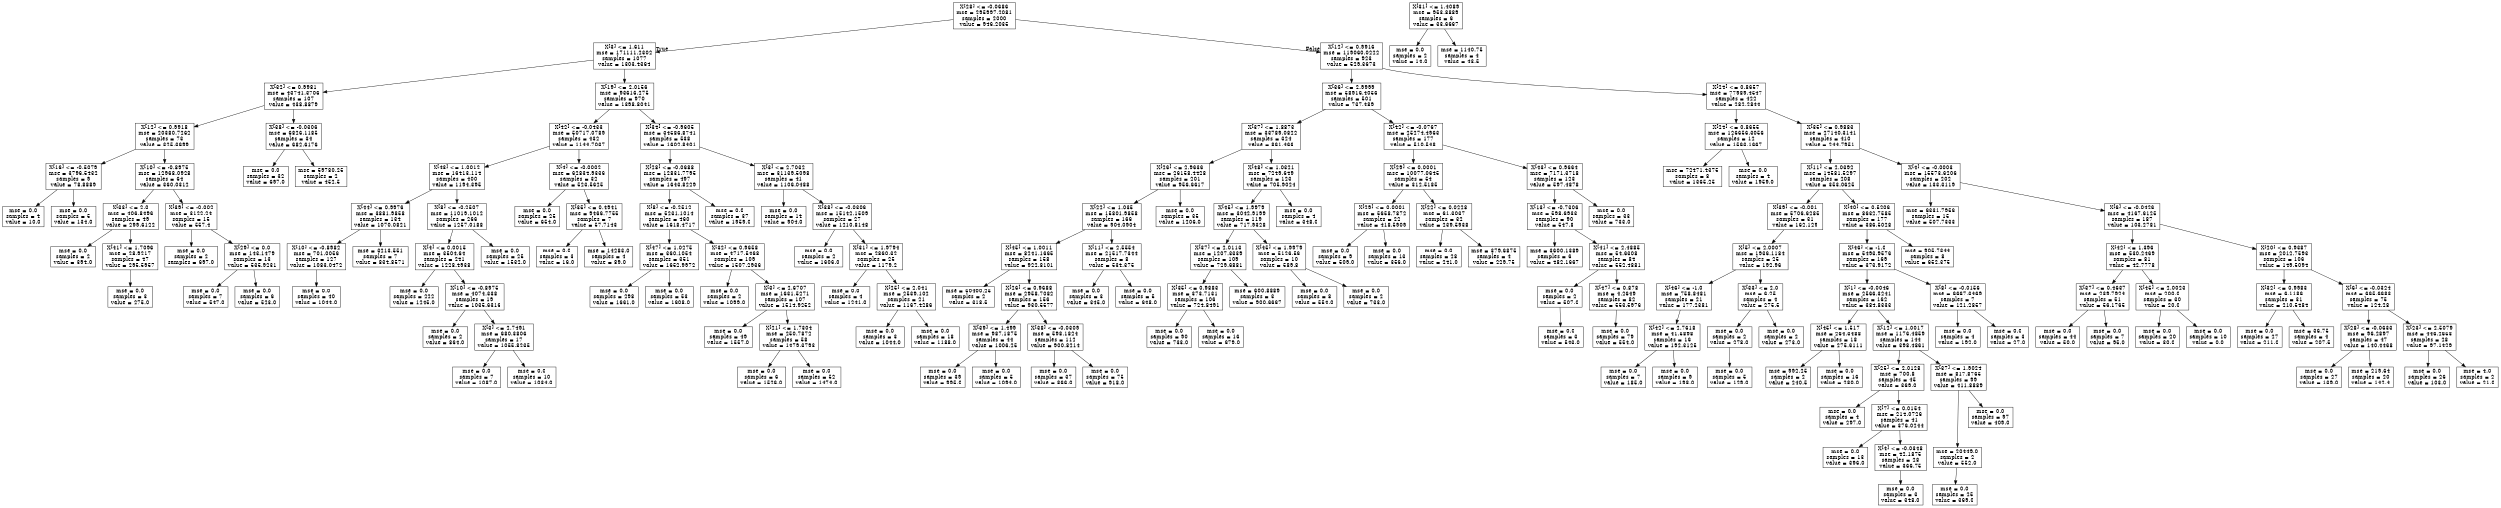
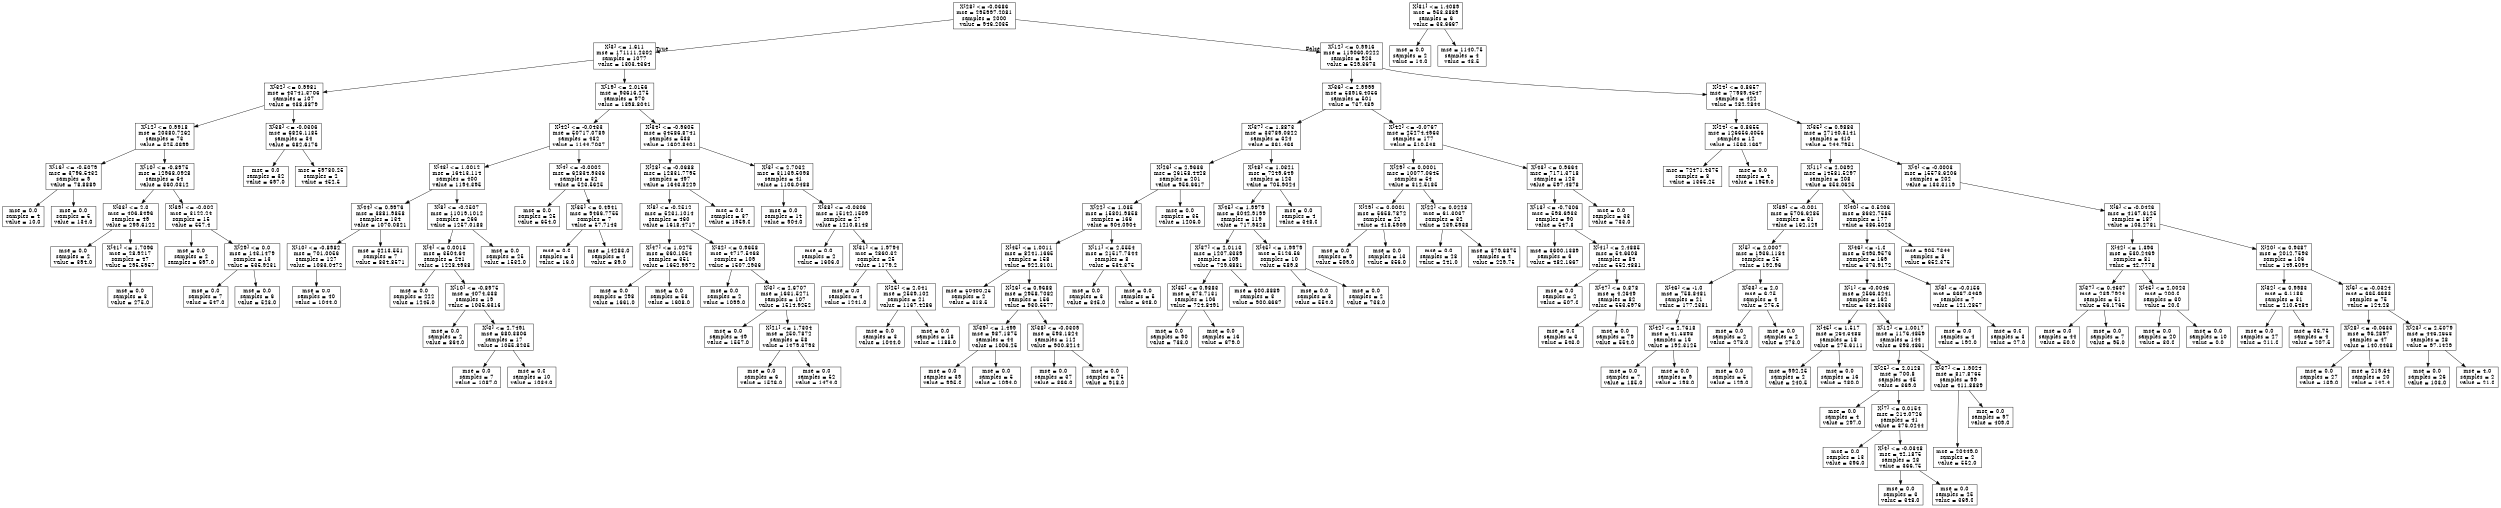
  digraph {
    node [shape=box]
    n1 [label="X[28] <= -0.0686\nmse = 295997.2081\nsamples = 2000\nvalue = 946.2035"]
    n2 [label="X[3] <= 1.611\nmse = 171111.2302\nsamples = 1077\nvalue = 1303.4364"]
    n3 [label="X[12] <= 0.9916\nmse = 119060.0222\nsamples = 923\nvalue = 529.3673"]
    n4 [label="X[32] <= 0.9981\nmse = 43741.3706\nsamples = 107\nvalue = 438.8879"]
    n5 [label="X[19] <= 2.0156\nmse = 93616.275\nsamples = 970\nvalue = 1398.8041"]
    n6 [label="X[36] <= 2.9999\nmse = 58916.4056\nsamples = 501\nvalue = 737.489"]
    n7 [label="X[24] <= 0.8657\nmse = 77989.4547\nsamples = 422\nvalue = 282.2844"]
    n8 [label="X[12] <= 0.9918\nmse = 20380.7262\nsamples = 73\nvalue = 325.3699"]
    n9 [label="X[38] <= -0.0306\nmse = 6826.1185\nsamples = 34\nvalue = 682.6176"]
    n10 [label="X[42] <= -0.0433\nmse = 50717.0789\nsamples = 432\nvalue = 1144.7037"]
    n11 [label="X[34] <= -0.9605\nmse = 34586.8741\nsamples = 538\nvalue = 1602.8401"]
    n12 [label="X[16] <= -0.5079\nmse = 3796.5432\nsamples = 9\nvalue = 78.8889"]
    n13 [label="X[10] <= -0.8975\nmse = 12968.0928\nsamples = 64\nvalue = 360.0312"]
    n14 [label="mse = 0.0\nsamples = 32\nvalue = 697.0"]
    n15 [label="mse = 59780.25\nsamples = 2\nvalue = 452.5"]
    n16 [label="mse = 0.0\nsamples = 4\nvalue = 10.0"]
    n17 [label="mse = 0.0\nsamples = 5\nvalue = 134.0"]
    n18 [label="X[33] <= 2.0\nmse = 406.8496\nsamples = 49\nvalue = 299.6122"]
    n19 [label="X[39] <= -0.002\nmse = 3122.24\nsamples = 15\nvalue = 557.4"]
    n20 [label="mse = 0.0\nsamples = 2\nvalue = 394.0"]
    n21 [label="X[41] <= 1.7096\nmse = 28.9217\nsamples = 47\nvalue = 295.5957"]
    n22 [label="mse = 0.0\nsamples = 2\nsamples = 697.0"]
    n23 [label="X[29] <= 0.0\nmse = 143.1479\nsamples = 13\nvalue = 535.9231"]
    n24 [label="mse = 0.0\nsamples = 3\nvalue = 275.0"]
    n25 [label="mse = 0.0\nsamples = 7\nvalue = 547.0"]
    n26 [label="mse = 0.0\nsamples = 6\nvalue = 523.0"]
    n27 [label="X[43] <= 1.0012\nmse = 16413.114\nsamples = 400\nvalue = 1194.395"]
    n28 [label="X[4] <= -0.0002\nmse = 62834.9336\nsamples = 32\nvalue = 523.5625"]
    n29 [label="X[28] <= -0.0688\nmse = 12831.7795\nsamples = 497\nvalue = 1643.8229"]
    n30 [label="X[3] <= 2.7032\nmse = 31139.5098\nsamples = 41\nvalue = 1106.0488"]
    n31 [label="X[44] <= 0.9976\nmse = 3881.9858\nsamples = 134\nvalue = 1070.0821"]
    n32 [label="X[8] <= -0.2507\nmse = 11019.1012\nsamples = 266\nvalue = 1257.0188"]
    n33 [label="mse = 0.0\nsamples = 25\nvalue = 654.0"]
    n34 [label="X[35] <= 0.4941\nmse = 9466.7755\nsamples = 7\nvalue = 57.7143"]
    n35 [label="X[10] <= -0.8982\nmse = 701.0056\nsamples = 127\nvalue = 1083.0472"]
    n36 [label="mse = 3213.551\nsamples = 7\nvalue = 834.8571"]
    n37 [label="X[4] <= 0.0015\nmse = 3504.64\nsamples = 241\nvalue = 1228.4938"]
    n38 [label="mse = 0.0\nsamples = 25\nvalue = 1532.0"]
    n39 [label="mse = 0.0\nsamples = 40\nvalue = 1044.0"]
    n40 [label="mse = 0.0\nsamples = 222\nvalue = 1245.0"]
    n41 [label="X[10] <= -0.8975\nmse = 4074.338\nsamples = 19\nvalue = 1035.6316"]
    n42 [label="mse = 0.0\nsamples = 2\nvalue = 864.0"]
    n43 [label="X[3] <= 2.7491\nmse = 680.3806\nsamples = 17\nvalue = 1055.8235"]
    n44 [label="mse = 0.0\nsamples = 7\nvalue = 1087.0"]
    n45 [label="mse = 0.0\nsamples = 10\nvalue = 1034.0"]
    n46 [label="mse = 0.0\nsamples = 3\nvalue = 16.0"]
    n47 [label="mse = 14283.0\nsamples = 4\nvalue = 89.0"]
    n48 [label="X[8] <= -0.2512\nmse = 5231.1014\nsamples = 460\nvalue = 1618.4717"]
    n49 [label="mse = 0.0\nsamples = 37\nvalue = 1959.0"]
    n50 [label="mse = 0.0\nsamples = 14\nvalue = 904.0"]
    n51 [label="X[38] <= -0.0306\nmse = 15142.1509\nsamples = 27\nvalue = 1210.8148"]
    n52 [label="X[47] <= 1.0275\nmse = 360.1054\nsamples = 351\nvalue = 1652.9972"]
    n53 [label="X[32] <= 0.9658\nmse = 4717.5468\nsamples = 109\nvalue = 1507.2936"]
    n54 [label="mse = 0.0\nsamples = 298\nvalue = 1661.0"]
    n55 [label="mse = 0.0\nsamples = 53\nvalue = 1608.0"]
    n56 [label="mse = 0.0\nsamples = 2\nvalue = 1099.0"]
    n57 [label="X[3] <= 2.6707\nmse = 1631.5271\nsamples = 107\nvalue = 1514.9252"]
    n58 [label="mse = 0.0\nsamples = 49\nvalue = 1557.0"]
    n59 [label="X[21] <= 1.7304\nmse = 250.7872\nsamples = 58\nvalue = 1479.3793"]
    n60 [label="mse = 0.0\nsamples = 6\nvalue = 1526.0"]
    n61 [label="mse = 0.0\nsamples = 52\nvalue = 1474.0"]
    n62 [label="mse = 0.0\nsamples = 2\nvalue = 1606.0"]
    n63 [label="X[31] <= 1.9794\nmse = 2860.32\nsamples = 25\nvalue = 1179.2"]
    n64 [label="mse = 0.0\nsamples = 4\nvalue = 1241.0"]
    n65 [label="X[25] <= 2.041\nmse = 2539.102\nsamples = 21\nvalue = 1167.4286"]
    n66 [label="mse = 0.0\nsamples = 3\nvalue = 1044.0"]
    n67 [label="mse = 0.0\nsamples = 18\nvalue = 1188.0"]
    n68 [label="X[37] <= 1.8873\nmse = 33789.0822\nsamples = 324\nvalue = 861.466"]
    n69 [label="X[42] <= -0.0767\nmse = 25274.4963\nsamples = 177\nvalue = 510.548"]
    n70 [label="X[24] <= 0.8655\nmse = 126656.3056\nsamples = 12\nvalue = 1563.1667"]
    n71 [label="X[35] <= 0.9883\nmse = 27140.3141\nsamples = 410\nvalue = 244.7951"]
    n72 [label="X[26] <= 2.9636\nmse = 26158.4428\nsamples = 201\nvalue = 956.6617"]
    n73 [label="X[48] <= 1.0321\nmse = 7249.649\nsamples = 123\nvalue = 705.9024"]
    n74 [label="X[29] <= 0.0001\nmse = 10077.0645\nsamples = 54\nvalue = 312.5185"]
    n75 [label="X[43] <= 0.9664\nmse = 7171.3718\nsamples = 123\nvalue = 597.4878"]
    n76 [label="X[22] <= 1.035\nmse = 15801.9858\nsamples = 166\nvalue = 904.0904"]
    n77 [label="mse = 0.0\nsamples = 35\nvalue = 1206.0"]
    n78 [label="X[45] <= 1.9979\nmse = 3042.9199\nsamples = 119\nvalue = 717.9328"]
    n79 [label="mse = 0.0\nsamples = 4\nvalue = 348.0"]
    n80 [label="X[45] <= 1.0011\nmse = 8241.1665\nsamples = 158\nvalue = 922.8101"]
    n81 [label="X[11] <= 2.5554\nmse = 21517.7344\nsamples = 8\nvalue = 534.375"]
    n82 [label="mse = 50400.25\nsamples = 2\nvalue = 318.5"]
    n83 [label="X[26] <= 0.9688\nmse = 2958.7082\nsamples = 156\nvalue = 930.5577"]
    n84 [label="mse = 0.0\nsamples = 3\nvalue = 345.0"]
    n85 [label="mse = 0.0\nsamples = 5\nvalue = 648.0"]
    n86 [label="X[39] <= 1.499\nmse = 987.1875\nsamples = 44\nvalue = 1006.25"]
    n87 [label="X[38] <= -0.0309\nmse = 598.1824\nsamples = 112\nvalue = 900.8214"]
    n88 [label="mse = 0.0\nsamples = 39\nvalue = 995.0"]
    n89 [label="mse = 0.0\nsamples = 5\nvalue = 1094.0"]
    n90 [label="mse = 0.0\nsamples = 37\nvalue = 866.0"]
    n91 [label="mse = 0.0\nsamples = 75\nvalue = 918.0"]
    n92 [label="X[37] <= 2.0113\nmse = 1207.3339\nsamples = 109\nvalue = 729.6881"]
    n93 [label="X[45] <= 1.9979\nmse = 5126.56\nsamples = 10\nvalue = 589.8"]
    n94 [label="X[35] <= 0.9883\nmse = 373.7131\nsamples = 106\nvalue = 724.8491"]
    n95 [label="mse = 600.8889\nsamples = 3\nvalue = 900.6667"]
    n96 [label="mse = 0.0\nsamples = 8\nvalue = 554.0"]
    n97 [label="mse = 0.0\nsamples = 2\nvalue = 733.0"]
    n98 [label="mse = 0.0\nsamples = 90\nvalue = 733.0"]
    n99 [label="mse = 0.0\nsamples = 16\nvalue = 679.0"]
    n100 [label="X[29] <= 0.0001\nmse = 5658.7872\nsamples = 22\nvalue = 418.5909"]
    n101 [label="X[22] <= 0.0228\nmse = 61.3037\nsamples = 32\nvalue = 239.5938"]
    n102 [label="X[13] <= -0.7306\nmse = 598.6933\nsamples = 90\nvalue = 547.8"]
    n103 [label="mse = 0.0\nsamples = 33\nvalue = 733.0"]
    n104 [label="mse = 0.0\nsamples = 9\nvalue = 509.0"]
    n105 [label="mse = 0.0\nsamples = 13\nvalue = 356.0"]
    n106 [label="mse = 0.0\nsamples = 28\nvalue = 241.0"]
    n107 [label="mse = 379.6875\nsamples = 4\nvalue = 229.75"]
    n108 [label="mse = 3600.1389\nsamples = 6\nvalue = 482.1667"]
    n109 [label="X[41] <= 2.4885\nmse = 54.6308\nsamples = 84\nvalue = 552.4881"]
    n110 [label="X[47] <= 0.878\nmse = 4.2649\nsamples = 82\nvalue = 553.5976"]
    n111 [label="mse = 0.0\nsamples = 2\nvalue = 507.0"]
    n112 [label="mse = 0.0\nsamples = 3\nvalue = 543.0"]
    n113 [label="mse = 0.0\nsamples = 79\nvalue = 554.0"]
    n114 [label="mse = 72471.4375\nsamples = 8\nvalue = 1365.25"]
    n115 [label="mse = 0.0\nsamples = 4\nvalue = 1959.0"]
    n116 [label="X[11] <= 2.0392\nmse = 14581.5297\nsamples = 208\nvalue = 353.0625"]
    n117 [label="X[4] <= -0.0003\nmse = 15573.6206\nsamples = 202\nvalue = 133.3119"]
    n118 [label="X[39] <= -0.001\nmse = 5706.6285\nsamples = 31\nvalue = 162.129"]
    n119 [label="X[40] <= 0.5206\nmse = 8632.7585\nsamples = 177\nvalue = 386.5028"]
-   n120 [label="mse = 6331.7956\nsamples = 15\nvalue = 507.7333"]
    n121 [label="X[6] <= -0.0426\nmse = 4167.6125\nsamples = 187\nvalue = 103.2781"]
    n122 [label="X[5] <= 2.0007\nmse = 1936.1184\nsamples = 25\nvalue = 192.96"]
    n123 [label="X[46] <= -1.0\nmse = 5493.9576\nsamples = 169\nvalue = 373.9172"]
    n124 [label="mse = 905.7344\nsamples = 8\nvalue = 652.375"]
    n125 [label="X[31] <= 1.4089\nmse = 953.8889\nsamples = 6\nvalue = 33.6667"]
    n126 [label="mse = 0.0\nsamples = 2\nvalue = 14.0"]
    n127 [label="mse = 1140.75\nsamples = 4\nvalue = 43.5"]
    n128 [label="X[46] <= -1.0\nmse = 758.8481\nsamples = 21\nvalue = 177.2381"]
    n129 [label="X[33] <= 2.0\nmse = 6.25\nsamples = 4\nvalue = 275.5"]
    n130 [label="X[42] <= 2.7618\nmse = 41.5898\nsamples = 16\nvalue = 192.3125"]
    n131 [label="mse = 0.0\nsamples = 2\nvalue = 278.0"]
    n132 [label="mse = 0.0\nsamples = 2\nvalue = 273.0"]
    n133 [label="mse = 0.0\nsamples = 5\nvalue = 129.0"]
    n134 [label="mse = 0.0\nsamples = 7\nvalue = 185.0"]
    n135 [label="mse = 0.0\nsamples = 9\nvalue = 198.0"]
    n136 [label="X[1] <= -0.0046\nmse = 2566.3241\nsamples = 162\nvalue = 384.8333"]
    n137 [label="X[8] <= -0.0156\nmse = 6667.3469\nsamples = 7\nvalue = 121.2857"]
    n138 [label="X[45] <= 1.517\nmse = 264.3488\nsamples = 18\nvalue = 275.6111"]
    n139 [label="X[12] <= 1.0017\nmse = 1176.4859\nsamples = 144\nvalue = 398.4861"]
    n140 [label="mse = 0.0\nsamples = 4\nvalue = 192.0"]
    n141 [label="mse = 0.0\nsamples = 3\nvalue = 27.0"]
    n142 [label="mse = 992.25\nsamples = 2\nvalue = 240.5"]
    n143 [label="mse = 0.0\nsamples = 16\nvalue = 280.0"]
    n144 [label="X[25] <= 2.0128\nmse = 700.8\nsamples = 45\nvalue = 369.0"]
    n145 [label="X[37] <= 1.9024\nmse = 817.8765\nsamples = 99\nvalue = 411.8889"]
    n146 [label="mse = 0.0\nsamples = 4\nvalue = 297.0"]
    n147 [label="X[7] <= 0.0154\nmse = 214.0726\nsamples = 41\nvalue = 376.0244"]
    n148 [label="mse = 20449.0\nsamples = 2\nvalue = 552.0"]
    n149 [label="mse = 0.0\nsamples = 97\nvalue = 409.0"]
    n150 [label="mse = 0.0\nsamples = 13\nvalue = 396.0"]
    n151 [label="X[4] <= -0.0348\nmse = 42.1875\nsamples = 28\nvalue = 366.75"]
    n152 [label="mse = 0.0\nsamples = 3\nvalue = 348.0"]
    n153 [label="mse = 0.0\nsamples = 25\nvalue = 369.0"]
    n154 [label="X[42] <= 1.396\nmse = 530.2469\nsamples = 81\nvalue = 42.7778"]
    n155 [label="X[20] <= 0.9387\nmse = 2012.7593\nsamples = 106\nvalue = 149.5094"]
    n156 [label="X[37] <= 0.4637\nmse = 239.7924\nsamples = 51\nvalue = 56.1765"]
    n157 [label="X[45] <= 2.0023\nmse = 200.0\nsamples = 30\nvalue = 20.0"]
    n158 [label="X[32] <= 0.9983\nmse = 6.1186\nsamples = 31\nvalue = 210.5484"]
    n159 [label="X[6] <= -0.0324\nmse = 665.6683\nsamples = 75\nvalue = 124.28"]
    n160 [label="mse = 0.0\nsamples = 44\nvalue = 50.0"]
    n161 [label="mse = 0.0\nsamples = 7\nvalue = 95.0"]
    n162 [label="mse = 0.0\nsamples = 20\nvalue = 30.0"]
    n163 [label="mse = 0.0\nsamples = 10\nvalue = 0.0"]
    n164 [label="mse = 0.0\nsamples = 27\nvalue = 211.0"]
    n165 [label="mse = 36.75\nsamples = 4\nvalue = 207.5"]
    n166 [label="X[28] <= -0.0633\nmse = 96.2897\nsamples = 47\nvalue = 140.4468"]
    n167 [label="X[23] <= 2.5079\nmse = 446.2653\nsamples = 28\nvalue = 97.1429"]
    n168 [label="mse = 0.0\nsamples = 27\nvalue = 139.0"]
    n169 [label="mse = 219.64\nsamples = 20\nvalue = 142.4"]
    n170 [label="mse = 0.0\nsamples = 26\nvalue = 103.0"]
    n171 [label="mse = 4.0\nsamples = 2\nvalue = 21.0"]
    n1 -> n2 [headlabel=True labelangle=45 labeldistance=2.5]
    n1 -> n3 [headlabel=False labelangle=-45 labeldistance=2.5]
    n2 -> n4
    n2 -> n5
    n3 -> n6
    n3 -> n7
    n4 -> n8
    n4 -> n9
    n5 -> n10
    n5 -> n11
    n6 -> n68
    n6 -> n69
    n7 -> n70
    n7 -> n71
    n8 -> n12
    n8 -> n13
    n9 -> n14
    n9 -> n15
    n10 -> n27
    n10 -> n28
    n11 -> n29
    n11 -> n30
    n12 -> n16
    n12 -> n17
    n13 -> n18
    n13 -> n19
    n18 -> n20
    n18 -> n21
    n19 -> n22
    n19 -> n23
    n21 -> n24
    n23 -> n25
    n23 -> n26
    n27 -> n31
    n27 -> n32
    n28 -> n33
    n28 -> n34
    n29 -> n48
    n29 -> n49
    n30 -> n50
    n30 -> n51
    n31 -> n35
    n31 -> n36
    n32 -> n37
    n32 -> n38
    n34 -> n46
    n34 -> n47
    n35 -> n39
    n37 -> n40
    n37 -> n41
    n41 -> n42
    n41 -> n43
    n43 -> n44
    n43 -> n45
    n48 -> n52
    n48 -> n53
    n51 -> n62
    n51 -> n63
    n52 -> n54
    n52 -> n55
    n53 -> n56
    n53 -> n57
    n57 -> n58
    n57 -> n59
    n59 -> n60
    n59 -> n61
    n63 -> n64
    n63 -> n65
    n65 -> n66
    n65 -> n67
    n68 -> n72
    n68 -> n73
    n69 -> n74
    n69 -> n75
    n70 -> n114
    n70 -> n115
    n71 -> n116
    n71 -> n117
    n72 -> n76
    n72 -> n77
    n73 -> n78
    n73 -> n79
    n74 -> n100
    n74 -> n101
    n75 -> n102
    n75 -> n103
    n76 -> n80
    n76 -> n81
    n78 -> n92
    n78 -> n93
    n80 -> n82
    n80 -> n83
    n81 -> n84
    n81 -> n85
    n83 -> n86
    n83 -> n87
    n86 -> n88
    n86 -> n89
    n87 -> n90
    n87 -> n91
    n92 -> n94
    n92 -> n95
    n93 -> n96
    n93 -> n97
    n94 -> n98
    n94 -> n99
    n100 -> n104
    n100 -> n105
    n101 -> n106
    n101 -> n107
    n102 -> n108
    n102 -> n109
    n109 -> n110
    n109 -> n111
-   n111 -> n112
+   n110 -> n112
    n110 -> n113
    n116 -> n118
    n116 -> n119
-   n117 -> n120
    n117 -> n121
    n118 -> n122
    n119 -> n123
    n119 -> n124
    n121 -> n154
    n121 -> n155
    n122 -> n128
    n122 -> n129
    n123 -> n136
    n123 -> n137
    n125 -> n126
    n125 -> n127
    n128 -> n130
    n129 -> n131
    n129 -> n132
    n130 -> n134
    n130 -> n135
    n131 -> n133
    n136 -> n138
    n136 -> n139
    n137 -> n140
    n137 -> n141
    n138 -> n142
    n138 -> n143
    n139 -> n144
    n139 -> n145
    n144 -> n146
    n144 -> n147
    n145 -> n148
    n145 -> n149
    n147 -> n150
    n147 -> n151
    n151 -> n152
-   n148 -> n153
+   n151 -> n153
    n154 -> n156
    n154 -> n157
    n155 -> n158
    n155 -> n159
    n156 -> n160
    n156 -> n161
    n157 -> n162
    n157 -> n163
    n158 -> n164
    n158 -> n165
    n159 -> n166
    n159 -> n167
    n166 -> n168
    n166 -> n169
    n167 -> n170
    n167 -> n171
  }
